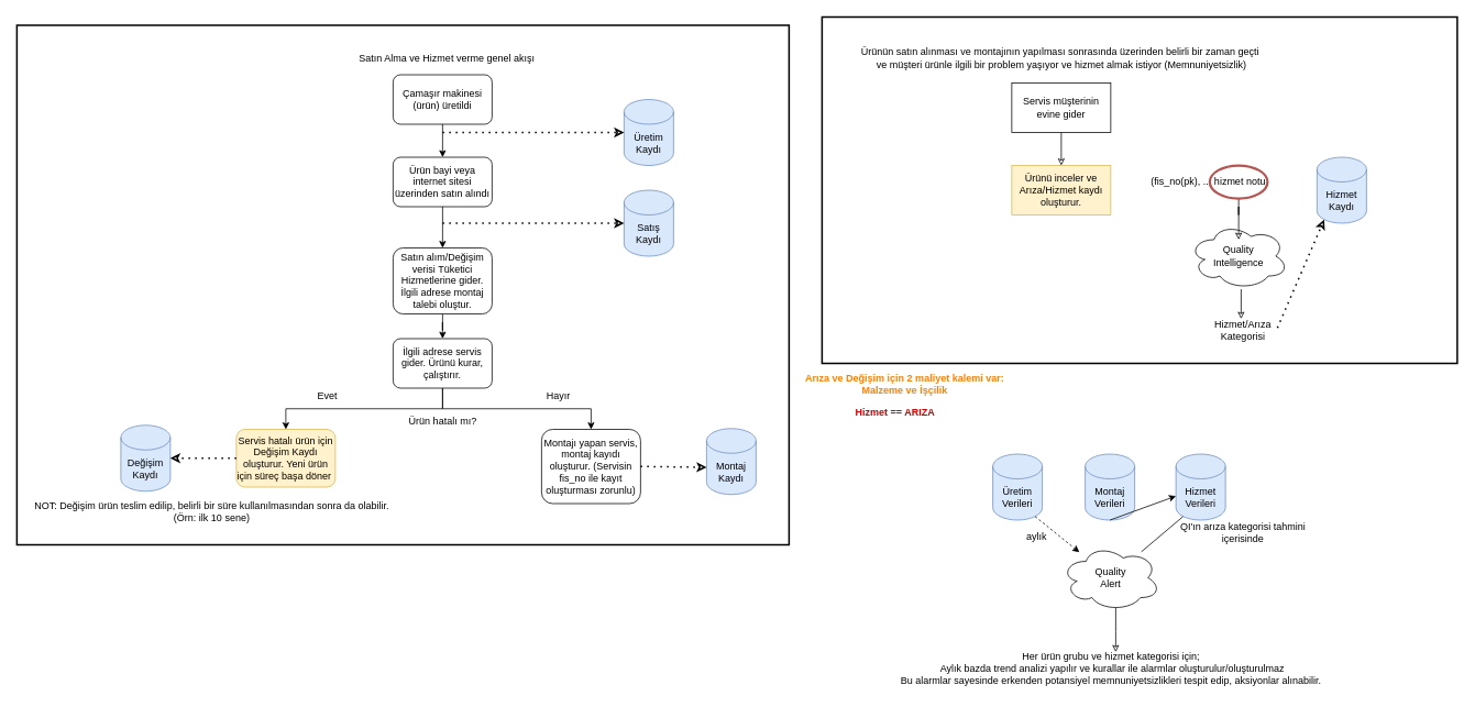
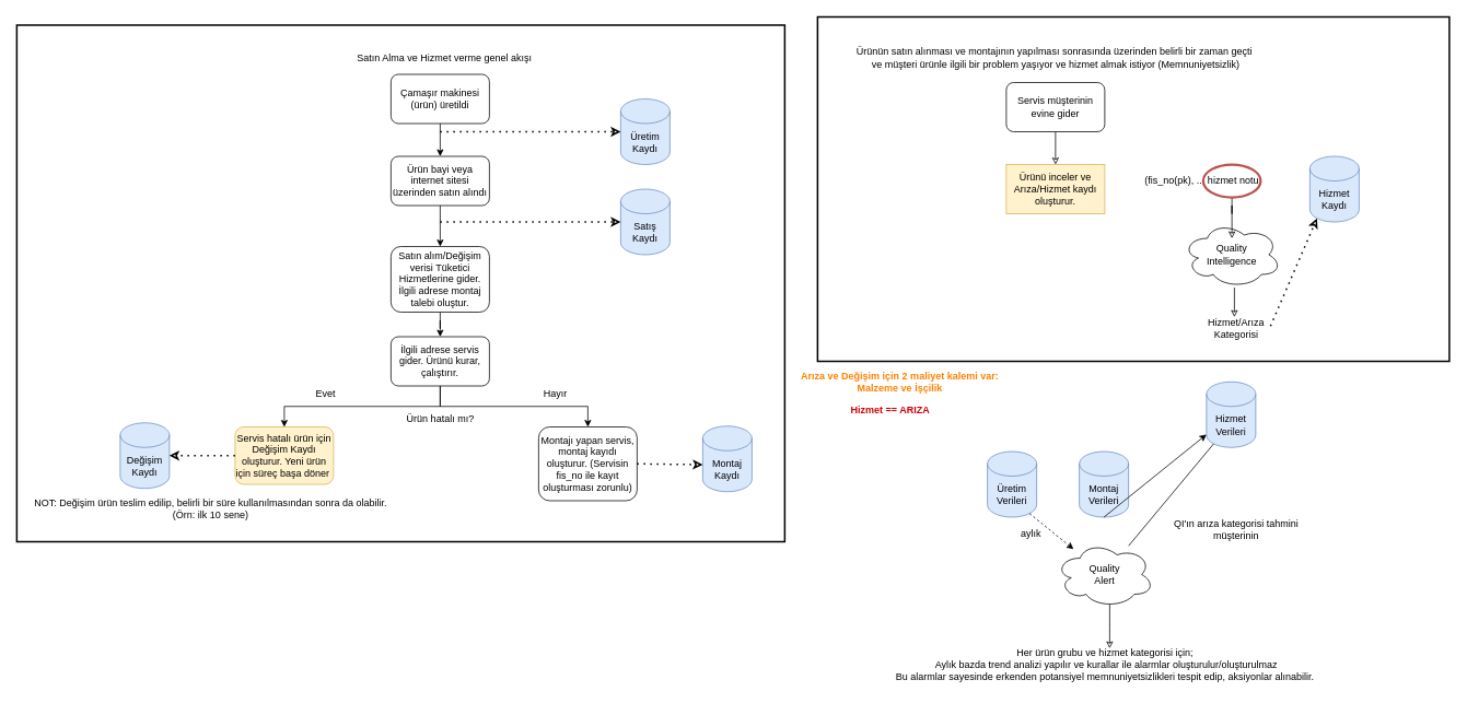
  <mxCell id="0" />
  <mxCell id="1" parent="0" />
  <mxCell id="2" value="" style="rounded=0;whiteSpace=wrap;html=1;fontColor=#FF8000;strokeWidth=2;fillColor=none;gradientColor=none;" vertex="1" parent="1"><mxGeometry x="20" width="936" height="630" as="geometry" y="30" /></mxCell>
  <mxCell id="3" value="" style="rounded=0;whiteSpace=wrap;html=1;fontColor=#FF8000;strokeWidth=2;fillColor=none;gradientColor=none;" vertex="1" parent="1"><mxGeometry x="996" y="20" width="770" height="420" as="geometry" /></mxCell>
  <mxCell id="4" value="Satın Alma ve Hizmet verme genel akışı" style="text;html=1;align=center;verticalAlign=middle;resizable=0;points=[];autosize=1;strokeColor=none;fillColor=none;" vertex="1" parent="1"><mxGeometry x="426" y="60" width="230" height="20" as="geometry" /></mxCell>
  <mxCell id="5" style="edgeStyle=orthogonalEdgeStyle;rounded=0;orthogonalLoop=1;jettySize=auto;html=1;exitX=0.5;exitY=1;exitDx=0;exitDy=0;entryX=0.5;entryY=0;entryDx=0;entryDy=0;" edge="1" parent="1" source="6" target="8"><mxGeometry relative="1" as="geometry" /></mxCell>
  <mxCell id="6" value="Çamaşır makinesi (ürün) üretildi" style="rounded=1;whiteSpace=wrap;html=1;" vertex="1" parent="1"><mxGeometry x="476" y="90" width="120" height="60" as="geometry" /></mxCell>
  <mxCell id="7" style="edgeStyle=orthogonalEdgeStyle;rounded=0;orthogonalLoop=1;jettySize=auto;html=1;exitX=0.5;exitY=1;exitDx=0;exitDy=0;" edge="1" parent="1" source="8" target="10"><mxGeometry relative="1" as="geometry" /></mxCell>
  <mxCell id="8" value="Ürün bayi veya internet sitesi üzerinden satın alındı" style="rounded=1;whiteSpace=wrap;html=1;fillColor=default;gradientColor=none;" vertex="1" parent="1"><mxGeometry x="476" y="190" width="120" height="60" as="geometry" /></mxCell>
  <mxCell id="9" style="edgeStyle=orthogonalEdgeStyle;rounded=0;orthogonalLoop=1;jettySize=auto;html=1;exitX=0.5;exitY=1;exitDx=0;exitDy=0;" edge="1" parent="1" source="10" target="12"><mxGeometry relative="1" as="geometry" /></mxCell>
  <mxCell id="10" value="Satın alım/Değişim verisi Tüketici Hizmetlerine gider. İlgili adrese montaj talebi oluştur." style="rounded=1;whiteSpace=wrap;html=1;" vertex="1" parent="1"><mxGeometry x="476" y="300" width="120" height="80" as="geometry" /></mxCell>
  <mxCell id="11" style="edgeStyle=orthogonalEdgeStyle;rounded=0;orthogonalLoop=1;jettySize=auto;html=1;exitX=0.5;exitY=1;exitDx=0;exitDy=0;entryX=0.5;entryY=0;entryDx=0;entryDy=0;" edge="1" parent="1" source="12" target="13"><mxGeometry relative="1" as="geometry" /></mxCell>
  <mxCell id="12" value="İlgili adrese servis gider. Ürünü kurar, çalıştırır." style="rounded=1;whiteSpace=wrap;html=1;" vertex="1" parent="1"><mxGeometry x="476" y="410" width="120" height="60" as="geometry" /></mxCell>
  <mxCell id="13" value="Servis hatalı ürün için Değişim Kaydı oluşturur. Yeni ürün için süreç başa döner&amp;nbsp;" style="rounded=1;whiteSpace=wrap;html=1;fillColor=#fff2cc;strokeColor=#d6b656;" vertex="1" parent="1"><mxGeometry x="286" y="520" width="120" height="70" as="geometry" /></mxCell>
  <mxCell id="14" value="Satış Kaydı" style="shape=cylinder3;whiteSpace=wrap;html=1;boundedLbl=1;backgroundOutline=1;size=15;fillColor=#dae8fc;strokeColor=#6c8ebf;" vertex="1" parent="1"><mxGeometry x="756" y="230" width="60" height="80" as="geometry" /></mxCell>
  <mxCell id="15" value="" style="endArrow=classic;dashed=1;html=1;dashPattern=1 3;strokeWidth=2;rounded=0;endFill=0;entryX=0;entryY=0.5;entryDx=0;entryDy=0;entryPerimeter=0;" edge="1" parent="1" target="14"><mxGeometry width="50" height="50" relative="1" as="geometry"><mxPoint x="536" y="270" as="sourcePoint" /><mxPoint x="816" y="350" as="targetPoint" /></mxGeometry></mxCell>
  <mxCell id="16" value="Üretim Kaydı" style="shape=cylinder3;whiteSpace=wrap;html=1;boundedLbl=1;backgroundOutline=1;size=15;fillColor=#dae8fc;strokeColor=#6c8ebf;" vertex="1" parent="1"><mxGeometry x="756" y="120" width="60" height="80" as="geometry" /></mxCell>
  <mxCell id="17" value="" style="endArrow=classic;dashed=1;html=1;dashPattern=1 3;strokeWidth=2;rounded=0;endFill=0;entryX=0;entryY=0.5;entryDx=0;entryDy=0;entryPerimeter=0;" edge="1" parent="1" target="16"><mxGeometry width="50" height="50" relative="1" as="geometry"><mxPoint x="536" y="160" as="sourcePoint" /><mxPoint x="816" y="240" as="targetPoint" /></mxGeometry></mxCell>
  <mxCell id="18" value="Montajı yapan servis, montaj kayıdı oluşturur. (Servisin fis_no ile kayıt oluşturması zorunlu)" style="rounded=1;whiteSpace=wrap;html=1;" vertex="1" parent="1"><mxGeometry x="656" y="520" width="120" height="90" as="geometry" /></mxCell>
  <mxCell id="19" style="edgeStyle=orthogonalEdgeStyle;rounded=0;orthogonalLoop=1;jettySize=auto;html=1;exitX=0.5;exitY=1;exitDx=0;exitDy=0;" edge="1" parent="1" source="12" target="18"><mxGeometry relative="1" as="geometry"><mxPoint x="546" y="480" as="sourcePoint" /><mxPoint x="356" y="530" as="targetPoint" /></mxGeometry></mxCell>
  <mxCell id="20" value="Ürün hatalı mı?" style="text;html=1;align=center;verticalAlign=middle;resizable=0;points=[];autosize=1;strokeColor=none;fillColor=none;" vertex="1" parent="1"><mxGeometry x="486" y="500" width="100" height="20" as="geometry" /></mxCell>
  <mxCell id="21" value="Hayır" style="text;html=1;align=center;verticalAlign=middle;resizable=0;points=[];autosize=1;strokeColor=none;fillColor=none;" vertex="1" parent="1"><mxGeometry x="656" y="470" width="40" height="20" as="geometry" /></mxCell>
  <mxCell id="22" value="Evet" style="text;html=1;align=center;verticalAlign=middle;resizable=0;points=[];autosize=1;strokeColor=none;fillColor=none;" vertex="1" parent="1"><mxGeometry y="470" width="40" height="20" as="geometry" x="376" /></mxCell>
  <mxCell id="23" value="Montaj Kaydı" style="shape=cylinder3;whiteSpace=wrap;html=1;boundedLbl=1;backgroundOutline=1;size=15;fillColor=#dae8fc;strokeColor=#6c8ebf;" vertex="1" parent="1"><mxGeometry x="856" y="519" width="60" height="80" as="geometry" /></mxCell>
  <mxCell id="24" value="" style="endArrow=classic;dashed=1;html=1;dashPattern=1 3;strokeWidth=2;rounded=0;endFill=0;exitX=1;exitY=0.5;exitDx=0;exitDy=0;entryX=0;entryY=0.588;entryDx=0;entryDy=0;entryPerimeter=0;" edge="1" parent="1" target="23" source="18"><mxGeometry width="50" height="50" relative="1" as="geometry"><mxPoint x="790" y="570" as="sourcePoint" /><mxPoint x="896" y="565" as="targetPoint" /></mxGeometry></mxCell>
  <mxCell id="25" value="Değişim Kaydı" style="shape=cylinder3;whiteSpace=wrap;html=1;boundedLbl=1;backgroundOutline=1;size=15;fillColor=#dae8fc;strokeColor=#6c8ebf;" vertex="1" parent="1"><mxGeometry x="146" y="515" width="60" height="80" as="geometry" /></mxCell>
  <mxCell id="26" value="" style="endArrow=classic;dashed=1;html=1;dashPattern=1 3;strokeWidth=2;rounded=0;endFill=0;exitX=0;exitY=0.5;exitDx=0;exitDy=0;entryX=1;entryY=0.5;entryDx=0;entryDy=0;entryPerimeter=0;" edge="1" parent="1" source="13" target="25"><mxGeometry width="50" height="50" relative="1" as="geometry"><mxPoint x="146" y="580" as="sourcePoint" /><mxPoint x="226" y="582.04" as="targetPoint" /></mxGeometry></mxCell>
  <mxCell id="27" value="NOT: Değişim ürün teslim edilip, belirli bir süre kullanılmasından sonra da olabilir. &lt;br&gt;(Örn: ilk 10 sene)" style="text;html=1;align=center;verticalAlign=middle;resizable=0;points=[];autosize=1;strokeColor=none;fillColor=none;" vertex="1" parent="1"><mxGeometry x="31" y="605" width="450" height="30" as="geometry" /></mxCell>
  <mxCell id="28" value="Ürünün satın alınması ve montajının yapılması sonrasında üzerinden belirli bir zaman geçti&amp;nbsp;&lt;br&gt;ve müşteri ürünle ilgili bir problem yaşıyor ve hizmet almak istiyor (Memnuniyetsizlik)" style="text;html=1;align=center;verticalAlign=middle;resizable=0;points=[];autosize=1;strokeColor=none;fillColor=none;" vertex="1" parent="1"><mxGeometry x="1036" y="55" width="500" height="30" as="geometry" /></mxCell>
  <mxCell id="29" style="edgeStyle=orthogonalEdgeStyle;rounded=0;orthogonalLoop=1;jettySize=auto;html=1;exitX=0.5;exitY=1;exitDx=0;exitDy=0;entryX=0.5;entryY=0;entryDx=0;entryDy=0;endArrow=classic;endFill=0;" edge="1" parent="1" source="30" target="31"><mxGeometry relative="1" as="geometry" /></mxCell>
- <mxCell id="30" value="Servis müşterinin evine gider" style="whiteSpace=wrap;html=1;rounded=0;" vertex="1" parent="1"><mxGeometry x="1226" y="100" width="120" height="60" as="geometry" /></mxCell>
+ <mxCell id="30" value="Servis müşterinin evine gider" style="rounded=1;whiteSpace=wrap;html=1;" vertex="1" parent="1"><mxGeometry x="1226" y="100" width="120" height="60" as="geometry" /></mxCell>
  <mxCell id="31" value="Ürünü inceler ve Arıza/Hizmet kaydı oluşturur." style="whiteSpace=wrap;html=1;fillColor=#fff2cc;strokeColor=#d6b656;rounded=0;" vertex="1" parent="1"><mxGeometry x="1226" y="200" width="120" height="60" as="geometry" /></mxCell>
  <mxCell id="32" value="Hizmet Kaydı" style="shape=cylinder3;whiteSpace=wrap;html=1;boundedLbl=1;backgroundOutline=1;size=15;fillColor=#dae8fc;strokeColor=#6c8ebf;" vertex="1" parent="1"><mxGeometry x="1596" y="190" width="60" height="80" as="geometry" /></mxCell>
  <mxCell id="33" value="(fis_no(pk), .., hizmet notu)" style="text;html=1;align=center;verticalAlign=middle;resizable=0;points=[];autosize=1;strokeColor=none;fillColor=none;" vertex="1" parent="1"><mxGeometry x="1386" y="210" width="160" height="20" as="geometry" /></mxCell>
  <mxCell id="34" value="Quality &lt;br&gt;Intelligence" style="ellipse;shape=cloud;whiteSpace=wrap;html=1;fillColor=default;gradientColor=none;" vertex="1" parent="1"><mxGeometry x="1441" y="270" width="120" height="80" as="geometry" /></mxCell>
  <mxCell id="35" style="edgeStyle=orthogonalEdgeStyle;rounded=0;orthogonalLoop=1;jettySize=auto;html=1;exitX=0.5;exitY=1;exitDx=0;exitDy=0;entryX=0.5;entryY=0.25;entryDx=0;entryDy=0;entryPerimeter=0;endArrow=classic;endFill=0;" edge="1" parent="1" source="36" target="34"><mxGeometry relative="1" as="geometry" /></mxCell>
  <mxCell id="36" value="" style="ellipse;whiteSpace=wrap;html=1;fillColor=none;strokeColor=#b85450;strokeWidth=3;" vertex="1" parent="1"><mxGeometry x="1466" y="200" width="70" height="40" as="geometry" /></mxCell>
  <mxCell id="37" value="Hizmet/Arıza&lt;br&gt;Kategorisi" style="text;html=1;align=center;verticalAlign=middle;resizable=0;points=[];autosize=1;strokeColor=none;fillColor=none;" vertex="1" parent="1"><mxGeometry x="1466" y="385" width="80" height="30" as="geometry" /></mxCell>
  <mxCell id="38" style="edgeStyle=orthogonalEdgeStyle;rounded=0;orthogonalLoop=1;jettySize=auto;html=1;entryX=0.475;entryY=0.033;entryDx=0;entryDy=0;entryPerimeter=0;endArrow=classic;endFill=0;" edge="1" parent="1" target="37"><mxGeometry relative="1" as="geometry"><mxPoint x="1504" y="350" as="sourcePoint" /><mxPoint x="1511" y="300" as="targetPoint" /></mxGeometry></mxCell>
  <mxCell id="39" value="" style="endArrow=classic;dashed=1;html=1;dashPattern=1 3;strokeWidth=2;rounded=0;endFill=0;entryX=0.145;entryY=1;entryDx=0;entryDy=-4.35;entryPerimeter=0;exitX=1.025;exitY=0.4;exitDx=0;exitDy=0;exitPerimeter=0;" edge="1" parent="1" source="37" target="32"><mxGeometry width="50" height="50" relative="1" as="geometry"><mxPoint x="1606" y="350" as="sourcePoint" /><mxPoint x="1856" y="350" as="targetPoint" /></mxGeometry></mxCell>
  <mxCell id="40" value="&lt;font color=&quot;#ff8000&quot;&gt;&lt;b&gt;Arıza ve Değişim için 2 maliyet kalemi var:&lt;br&gt;Malzeme ve İşçilik&lt;/b&gt;&lt;/font&gt;" style="text;html=1;align=center;verticalAlign=middle;resizable=0;points=[];autosize=1;strokeColor=none;fillColor=none;" vertex="1" parent="1"><mxGeometry x="966" y="450" width="260" height="30" as="geometry" /></mxCell>
  <mxCell id="41" value="Üretim Verileri" style="shape=cylinder3;whiteSpace=wrap;html=1;boundedLbl=1;backgroundOutline=1;size=15;fillColor=#dae8fc;strokeColor=#6c8ebf;" vertex="1" parent="1"><mxGeometry x="1203" y="550" width="60" height="80" as="geometry" /></mxCell>
  <mxCell id="42" value="Montaj Verileri" style="shape=cylinder3;whiteSpace=wrap;html=1;boundedLbl=1;backgroundOutline=1;size=15;fillColor=#dae8fc;strokeColor=#6c8ebf;" vertex="1" parent="1"><mxGeometry x="1315" y="550" width="60" height="80" as="geometry" /></mxCell>
- <mxCell id="43" value="Hizmet Verileri" style="shape=cylinder3;whiteSpace=wrap;html=1;boundedLbl=1;backgroundOutline=1;size=15;fillColor=#dae8fc;strokeColor=#6c8ebf;" vertex="1" parent="1"><mxGeometry x="1425" y="550" width="60" height="80" as="geometry" /></mxCell>
+ <mxCell id="43" value="Hizmet Verileri" style="shape=cylinder3;whiteSpace=wrap;html=1;boundedLbl=1;backgroundOutline=1;size=15;fillColor=#dae8fc;strokeColor=#6c8ebf;" vertex="1" parent="1"><mxGeometry x="1470" y="465" width="60" height="80" as="geometry" /></mxCell>
  <mxCell id="44" style="edgeStyle=orthogonalEdgeStyle;rounded=0;orthogonalLoop=1;jettySize=auto;html=1;exitX=0.55;exitY=0.95;exitDx=0;exitDy=0;exitPerimeter=0;fontColor=#000000;endArrow=classic;endFill=0;" edge="1" parent="1" source="45"><mxGeometry relative="1" as="geometry"><mxPoint x="1352" y="790" as="targetPoint" /></mxGeometry></mxCell>
  <mxCell id="45" value="Quality &lt;br&gt;Alert" style="ellipse;shape=cloud;whiteSpace=wrap;html=1;fillColor=default;gradientColor=none;" vertex="1" parent="1"><mxGeometry x="1286" y="660" width="120" height="80" as="geometry" /></mxCell>
  <mxCell id="46" value="" style="endArrow=classic;html=1;rounded=0;fontColor=#FF8000;exitX=0.855;exitY=1;exitDx=0;exitDy=-4.35;exitPerimeter=0;dashed=1;" edge="1" parent="1" source="41" target="45"><mxGeometry width="50" height="50" relative="1" as="geometry"><mxPoint x="1256" y="600" as="sourcePoint" /><mxPoint x="1306" y="550" as="targetPoint" /></mxGeometry></mxCell>
  <mxCell id="47" value="" style="endArrow=classic;html=1;rounded=0;fontColor=#FF8000;exitX=0.5;exitY=1;exitDx=0;exitDy=0;exitPerimeter=0;" edge="1" parent="1" source="42" target="43"><mxGeometry width="50" height="50" relative="1" as="geometry"><mxPoint x="1264.3" y="635.65" as="sourcePoint" /><mxPoint x="1317.96" y="679.067" as="targetPoint" /></mxGeometry></mxCell>
  <mxCell id="48" value="" style="endArrow=none;html=1;rounded=0;fontColor=#FF8000;exitX=0.145;exitY=1;exitDx=0;exitDy=-4.35;exitPerimeter=0;" edge="1" parent="1" source="43" target="45"><mxGeometry width="50" height="50" relative="1" as="geometry"><mxPoint x="1274.3" y="645.65" as="sourcePoint" /><mxPoint x="1327.96" y="689.067" as="targetPoint" /></mxGeometry></mxCell>
  <mxCell id="49" value="&lt;font color=&quot;#000000&quot;&gt;aylık&lt;/font&gt;" style="text;html=1;align=center;verticalAlign=middle;resizable=0;points=[];autosize=1;strokeColor=none;fillColor=none;fontColor=#FF8000;" vertex="1" parent="1"><mxGeometry x="1236" y="640" width="40" height="20" as="geometry" /></mxCell>
- <mxCell id="50" value="QI'ın arıza kategorisi tahmini&lt;br&gt;içerisinde" style="text;html=1;align=center;verticalAlign=middle;resizable=0;points=[];autosize=1;strokeColor=none;fillColor=none;fontColor=#000000;" vertex="1" parent="1"><mxGeometry x="1421" y="630" width="170" height="30" as="geometry" /></mxCell>
+ <mxCell id="50" value="QI'ın arıza kategorisi tahmini&lt;br&gt;müşterinin" style="text;html=1;align=center;verticalAlign=middle;resizable=0;points=[];autosize=1;strokeColor=none;fillColor=none;fontColor=#000000;" vertex="1" parent="1"><mxGeometry x="1421" y="630" width="170" height="30" as="geometry" /></mxCell>
  <mxCell id="51" value="Her ürün grubu ve hizmet kategorisi için;&lt;br&gt;&amp;nbsp;Aylık bazda trend analizi yapılır ve kurallar ile alarmlar oluşturulur/oluşturulmaz&lt;br&gt;Bu alarmlar sayesinde erkenden potansiyel memnuniyetsizlikleri tespit edip, aksiyonlar alınabilir." style="text;html=1;align=center;verticalAlign=middle;resizable=0;points=[];autosize=1;strokeColor=none;fillColor=none;fontColor=#000000;" vertex="1" parent="1"><mxGeometry x="1081" y="785" width="530" height="50" as="geometry" /></mxCell>
  <mxCell id="52" value="&lt;font color=&quot;#cc0000&quot;&gt;&lt;b&gt;Hizmet == ARIZA&amp;nbsp;&lt;/b&gt;&lt;/font&gt;" style="text;html=1;align=center;verticalAlign=middle;resizable=0;points=[];autosize=1;strokeColor=none;fillColor=none;fontColor=#000000;" vertex="1" parent="1"><mxGeometry x="1031" y="490" width="110" height="20" as="geometry" /></mxCell>
